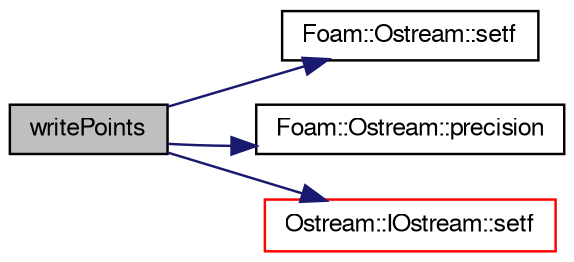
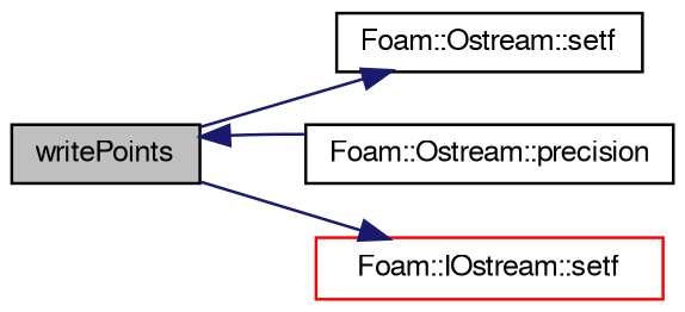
  digraph {
    rankdir=LR
    node [color=black fontname=FreeSans fontsize=10 shape=record]
    edge [color=midnightblue fontname=FreeSans fontsize=10 labelfontname=FreeSans labelfontsize=10 style=solid]
    n1 [fillcolor=grey75 fontcolor=black height=0.2 label=writePoints style=filled width=0.4]
    n2 [height=0.2 label="Foam::Ostream::setf" width=0.4]
    n3 [height=0.2 label="Foam::Ostream::precision" width=0.4]
-   n4 [color=red height=0.2 label="Ostream::IOstream::setf" width=0.4]
+   n4 [color=red height=0.2 label="Foam::IOstream::setf" width=0.4]
    n1 -> n2
-   n1 -> n3
+   n3 -> n1
    n1 -> n4
  }
